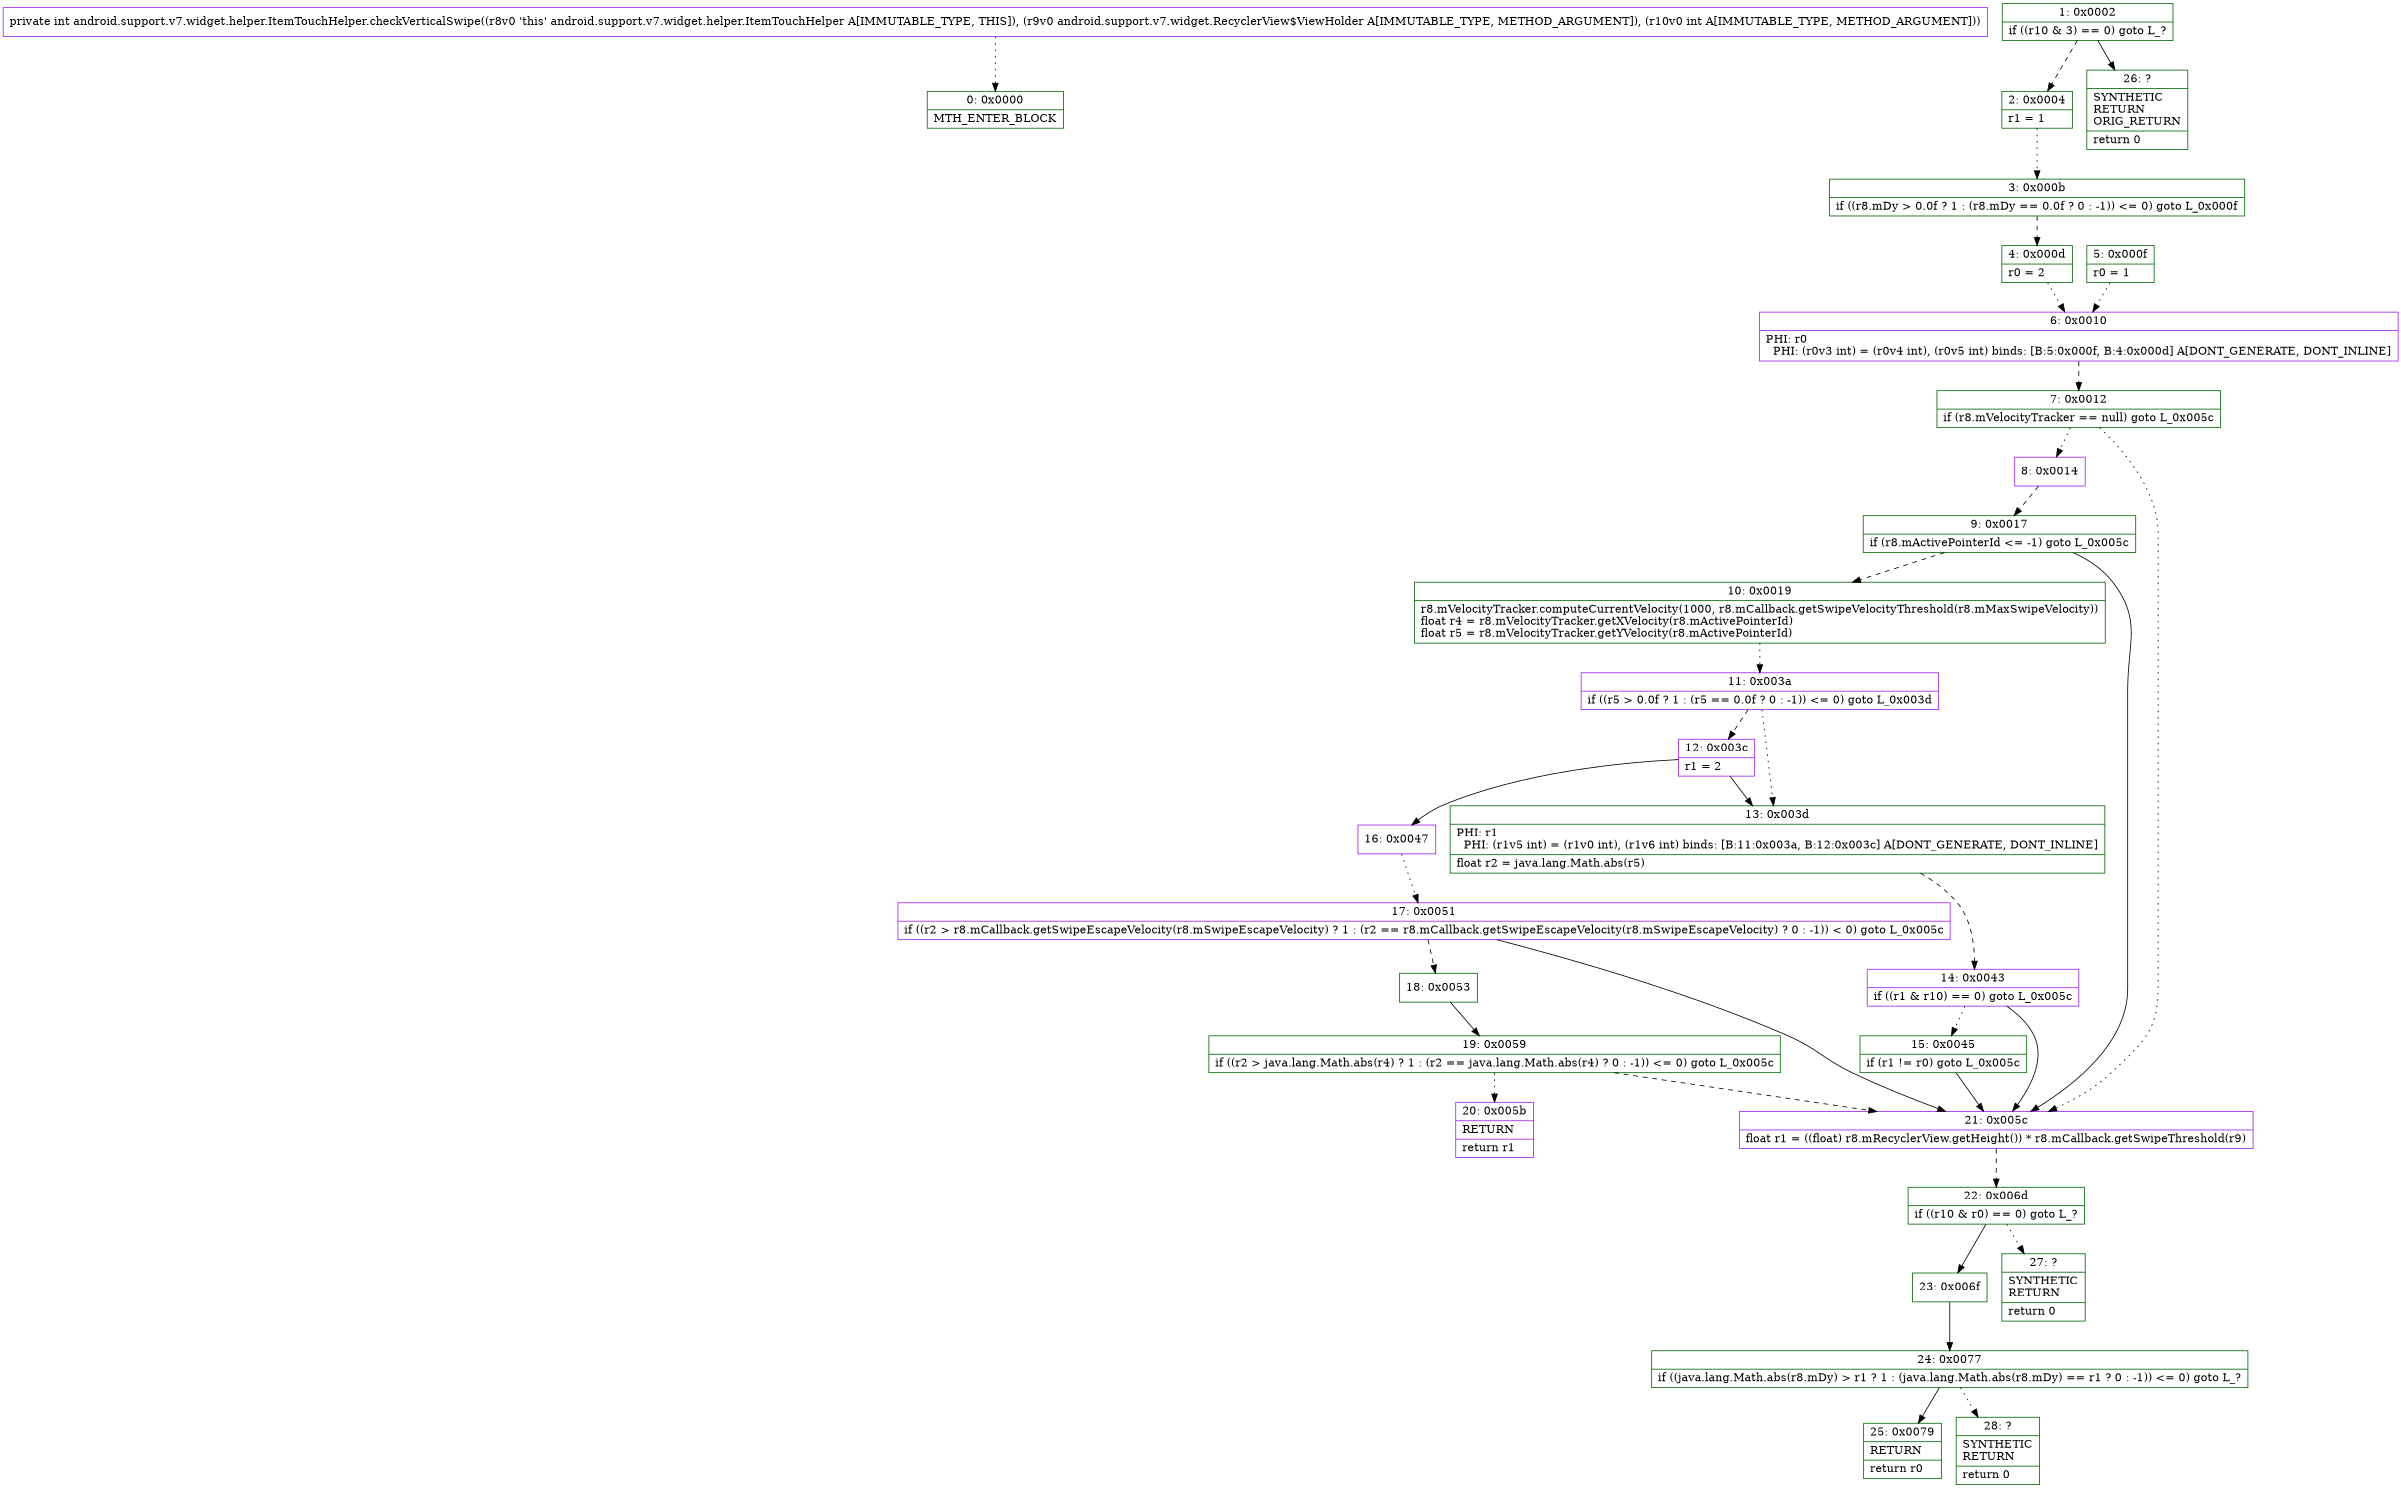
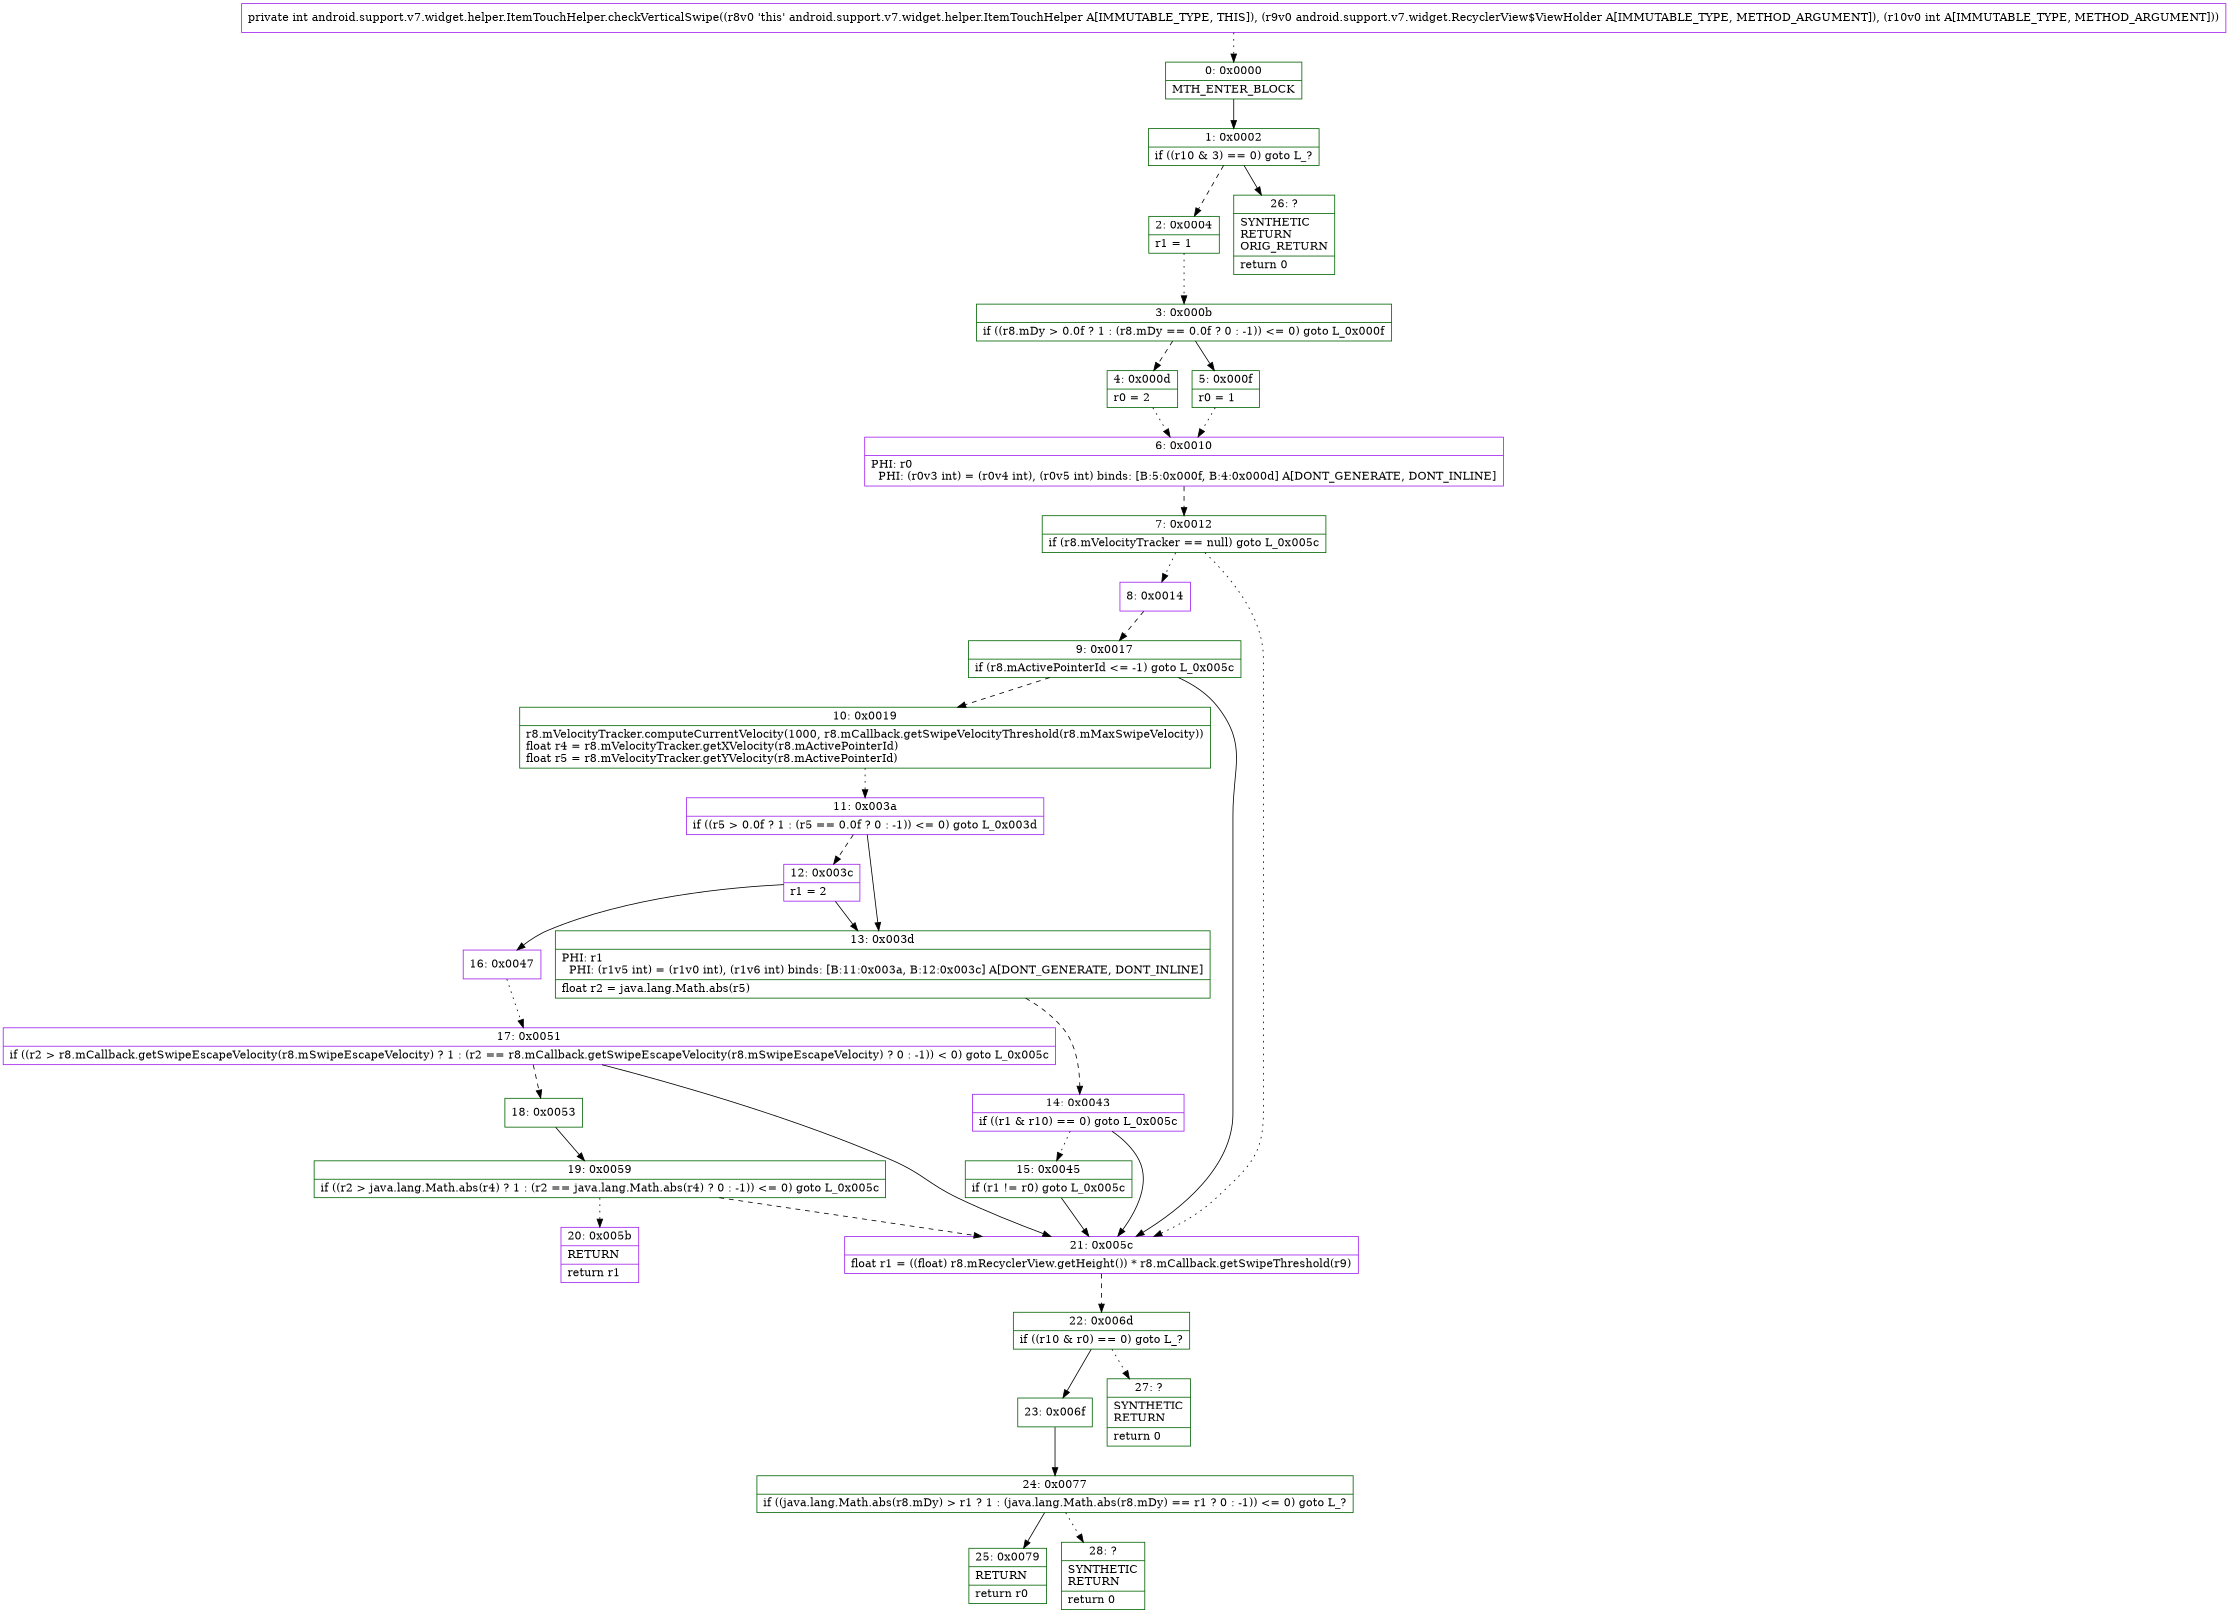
  digraph {
    node [color=darkgreen shape=record]
    edge [style=solid]
    n1 [label="{0\:\ 0x0000|MTH_ENTER_BLOCK\l}"]
    n2 [label="{1\:\ 0x0002|if ((r10 & 3) == 0) goto L_?\l}"]
    n3 [label="{2\:\ 0x0004|r1 = 1\l}"]
    n4 [label="{26\:\ ?|SYNTHETIC\lRETURN\lORIG_RETURN\l|return 0\l}"]
    n5 [label="{3\:\ 0x000b|if ((r8.mDy \> 0.0f ? 1 : (r8.mDy == 0.0f ? 0 : \-1)) \<= 0) goto L_0x000f\l}"]
    n6 [label="{4\:\ 0x000d|r0 = 2\l}"]
    n7 [label="{5\:\ 0x000f|r0 = 1\l}"]
    n8 [color=purple label="{6\:\ 0x0010|PHI: r0 \l  PHI: (r0v3 int) = (r0v4 int), (r0v5 int) binds: [B:5:0x000f, B:4:0x000d] A[DONT_GENERATE, DONT_INLINE]\l}"]
    n9 [label="{7\:\ 0x0012|if (r8.mVelocityTracker == null) goto L_0x005c\l}"]
    n10 [color=purple label="{8\:\ 0x0014}"]
    n11 [color=purple label="{21\:\ 0x005c|float r1 = ((float) r8.mRecyclerView.getHeight()) * r8.mCallback.getSwipeThreshold(r9)\l}"]
    n12 [label="{9\:\ 0x0017|if (r8.mActivePointerId \<= \-1) goto L_0x005c\l}"]
    n13 [label="{22\:\ 0x006d|if ((r10 & r0) == 0) goto L_?\l}"]
    n14 [label="{10\:\ 0x0019|r8.mVelocityTracker.computeCurrentVelocity(1000, r8.mCallback.getSwipeVelocityThreshold(r8.mMaxSwipeVelocity))\lfloat r4 = r8.mVelocityTracker.getXVelocity(r8.mActivePointerId)\lfloat r5 = r8.mVelocityTracker.getYVelocity(r8.mActivePointerId)\l}"]
    n15 [color=purple label="{11\:\ 0x003a|if ((r5 \> 0.0f ? 1 : (r5 == 0.0f ? 0 : \-1)) \<= 0) goto L_0x003d\l}"]
    n16 [color=purple label="{12\:\ 0x003c|r1 = 2\l}"]
    n17 [label="{13\:\ 0x003d|PHI: r1 \l  PHI: (r1v5 int) = (r1v0 int), (r1v6 int) binds: [B:11:0x003a, B:12:0x003c] A[DONT_GENERATE, DONT_INLINE]\l|float r2 = java.lang.Math.abs(r5)\l}"]
    n18 [color=purple label="{16\:\ 0x0047}"]
    n19 [color=purple label="{14\:\ 0x0043|if ((r1 & r10) == 0) goto L_0x005c\l}"]
    n20 [label="{15\:\ 0x0045|if (r1 != r0) goto L_0x005c\l}"]
    n21 [color=purple label="{17\:\ 0x0051|if ((r2 \> r8.mCallback.getSwipeEscapeVelocity(r8.mSwipeEscapeVelocity) ? 1 : (r2 == r8.mCallback.getSwipeEscapeVelocity(r8.mSwipeEscapeVelocity) ? 0 : \-1)) \< 0) goto L_0x005c\l}"]
    n22 [label="{18\:\ 0x0053}"]
    n23 [label="{19\:\ 0x0059|if ((r2 \> java.lang.Math.abs(r4) ? 1 : (r2 == java.lang.Math.abs(r4) ? 0 : \-1)) \<= 0) goto L_0x005c\l}"]
    n24 [color=purple label="{20\:\ 0x005b|RETURN\l|return r1\l}"]
    n25 [label="{23\:\ 0x006f}"]
    n26 [label="{27\:\ ?|SYNTHETIC\lRETURN\l|return 0\l}"]
    n27 [label="{24\:\ 0x0077|if ((java.lang.Math.abs(r8.mDy) \> r1 ? 1 : (java.lang.Math.abs(r8.mDy) == r1 ? 0 : \-1)) \<= 0) goto L_?\l}"]
    n28 [label="{25\:\ 0x0079|RETURN\l|return r0\l}"]
    n29 [label="{28\:\ ?|SYNTHETIC\lRETURN\l|return 0\l}"]
    n30 [color=purple label="{private int android.support.v7.widget.helper.ItemTouchHelper.checkVerticalSwipe((r8v0 'this' android.support.v7.widget.helper.ItemTouchHelper A[IMMUTABLE_TYPE, THIS]), (r9v0 android.support.v7.widget.RecyclerView$ViewHolder A[IMMUTABLE_TYPE, METHOD_ARGUMENT]), (r10v0 int A[IMMUTABLE_TYPE, METHOD_ARGUMENT])) }"]
+   n1 -> n2
    n2 -> n3 [style=dashed]
    n2 -> n4
    n3 -> n5 [style=dotted]
    n5 -> n6 [style=dashed]
+   n5 -> n7
    n6 -> n8 [style=dotted]
    n7 -> n8 [style=dotted]
    n8 -> n9 [style=dashed]
    n9 -> n10 [style=dotted]
    n9 -> n11 [style=dotted]
    n10 -> n12 [style=dashed]
    n11 -> n13 [style=dashed]
    n12 -> n11
    n12 -> n14 [style=dashed]
    n13 -> n25
    n13 -> n26 [style=dotted]
    n14 -> n15 [style=dotted]
    n15 -> n16 [style=dashed]
-   n15 -> n17 [style=dotted]
+   n15 -> n17
    n16 -> n17
    n16 -> n18
    n17 -> n19 [style=dashed]
    n18 -> n21 [style=dotted]
    n19 -> n11
    n19 -> n20 [style=dotted]
    n20 -> n11
    n21 -> n11
    n21 -> n22 [style=dashed]
    n22 -> n23
    n23 -> n11 [style=dashed]
    n23 -> n24 [style=dotted]
    n25 -> n27
    n27 -> n28
    n27 -> n29 [style=dotted]
    n30 -> n1 [style=dotted]
  }
